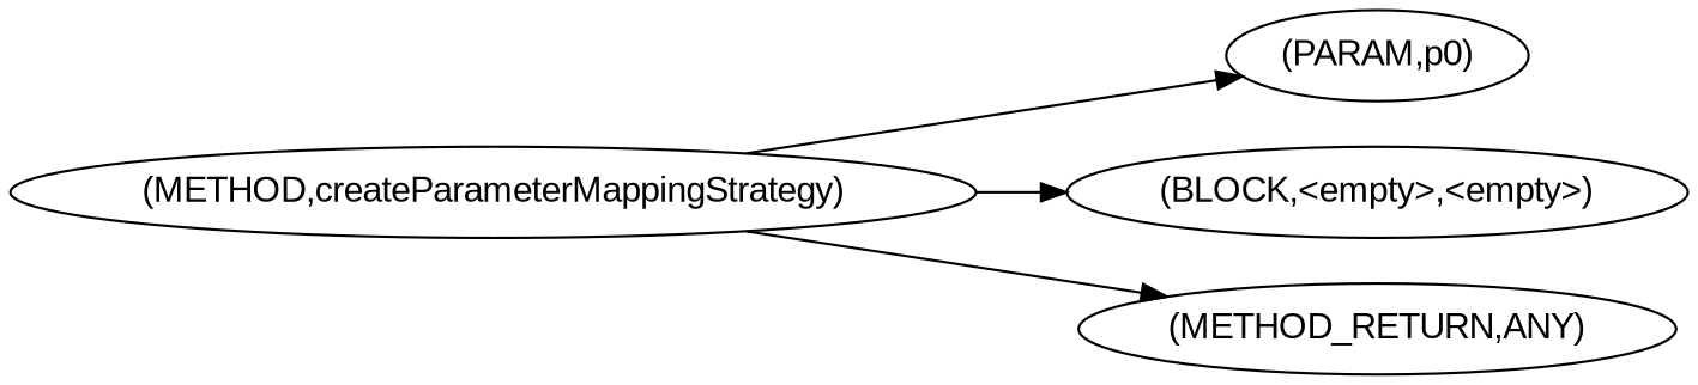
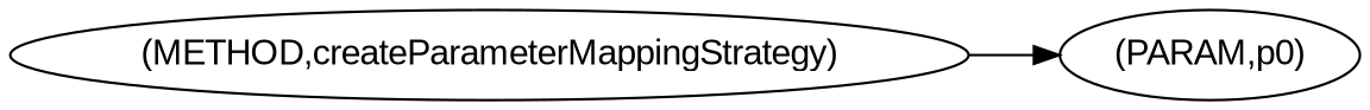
  digraph {
    fontname="Liberation Sans"
    rankdir=LR
    node [fontname="Liberation Sans"]
    edge [fontname="Liberation Sans"]
    n1 [label=<(METHOD,createParameterMappingStrategy)>]
    n2 [label=<(PARAM,p0)>]
-   n3 [label=<(BLOCK,&lt;empty&gt;,&lt;empty&gt;)>]
-   n4 [label=<(METHOD_RETURN,ANY)>]
    n1 -> n2
-   n1 -> n3
-   n1 -> n4
  }
